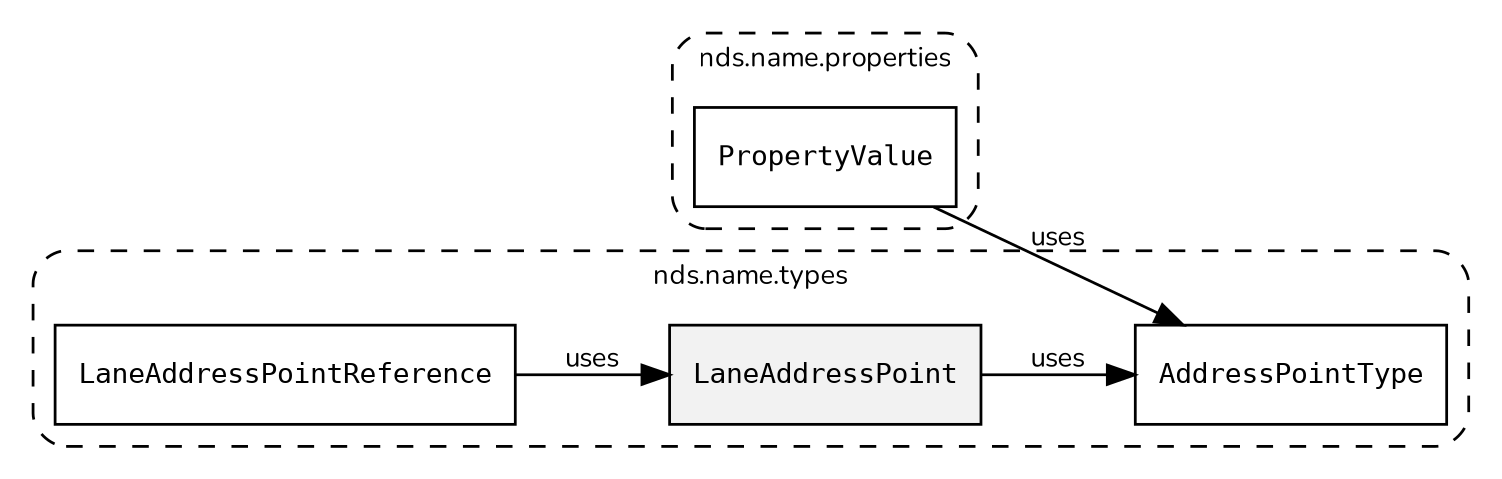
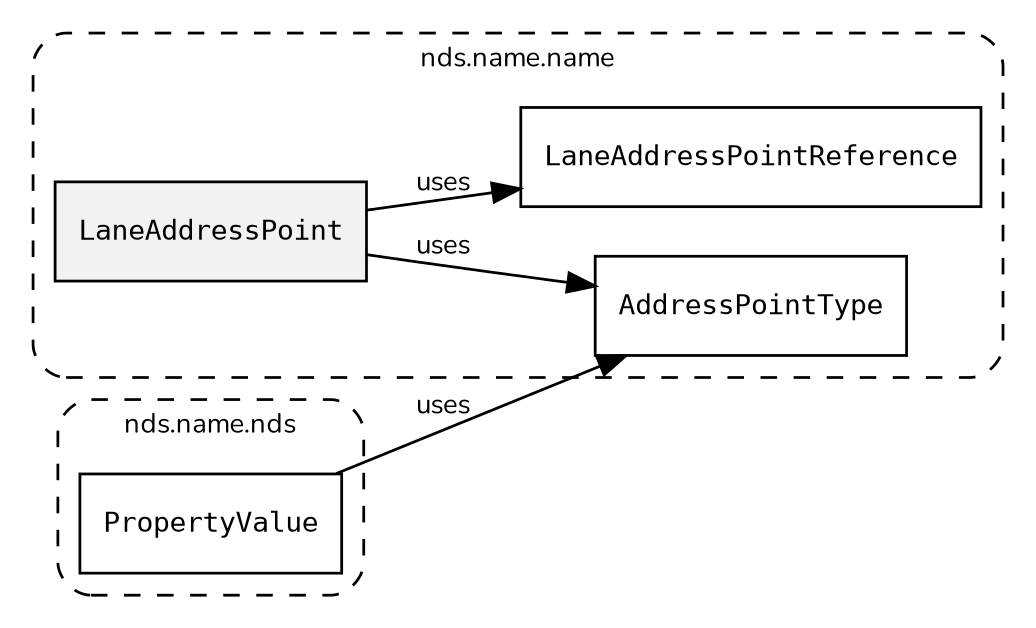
  digraph {
    fontname=Nunito
    fontsize=10
    rankdir=LR
    node [fontname=Nunito fontsize=10 shape=box]
    edge [fontname=Nunito fontsize=10]
    n1 [fillcolor="#0000000D" label=<<font face="monospace"><table align="center" border="0" cellspacing="0" cellpadding="0"><tr><td href="../../../content/packages/nds.name.types.html#Structure-LaneAddressPoint" title="Structure defined in nds.name.types">LaneAddressPoint</td></tr></table></font>> style=filled]
    n2 [label=<<font face="monospace"><table align="center" border="0" cellspacing="0" cellpadding="0"><tr><td href="../../../content/packages/nds.name.types.html#Enum-AddressPointType" title="Enum defined in nds.name.types">AddressPointType</td></tr></table></font>>]
    n3 [label=<<font face="monospace"><table align="center" border="0" cellspacing="0" cellpadding="0"><tr><td href="../../../content/packages/nds.name.types.html#Structure-LaneAddressPointReference" title="Structure defined in nds.name.types">LaneAddressPointReference</td></tr></table></font>>]
    n4 [label=<<font face="monospace"><table align="center" border="0" cellspacing="0" cellpadding="0"><tr><td href="../../../content/packages/nds.name.properties.html#Choice-PropertyValue" title="Choice defined in nds.name.properties">PropertyValue</td></tr></table></font>>]
    subgraph cluster_1 {
-     label="nds.name.types"
+     label="nds.name.name"
      style="dashed, rounded"
      n1
      n2
      n3
    }
    subgraph cluster_2 {
-     label="nds.name.properties"
+     label="nds.name.nds"
      style="dashed, rounded"
      n4
    }
    n1 -> n2 [label=uses]
-   n3 -> n1 [label=uses]
+   n1 -> n3 [label=uses]
    n4 -> n2 [label=uses]
  }
